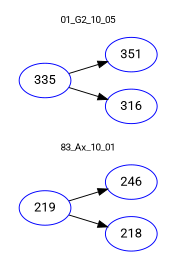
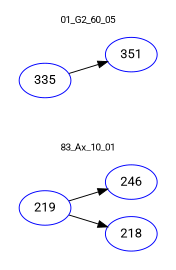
  digraph {
    fontname=Roboto
    rankdir=LR
    node [color=blue fontname=Roboto]
    edge [color=black fontname=Roboto]
    n1 [label=219]
    n2 [label=218]
    n3 [label=246]
    n4 [label=335]
-   n5 [label=316]
    n6 [label=351]
    subgraph cluster_1 {
      color=white
      fontsize=10
      label="83_Ax_10_01"
      n1
      n2
      n3
    }
    subgraph cluster_2 {
      color=white
      fontsize=10
-     label="01_G2_10_05"
+     label="01_G2_60_05"
      n4
-     n5
      n6
    }
    n1 -> n2
    n1 -> n3
-   n4 -> n5
    n4 -> n6
  }
